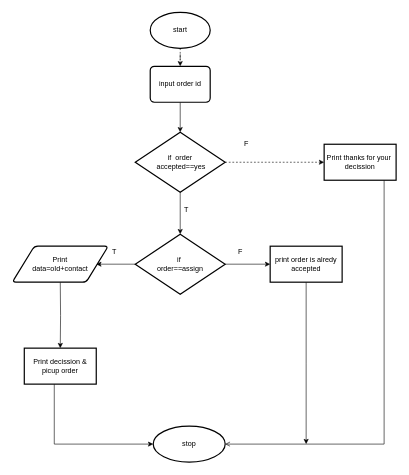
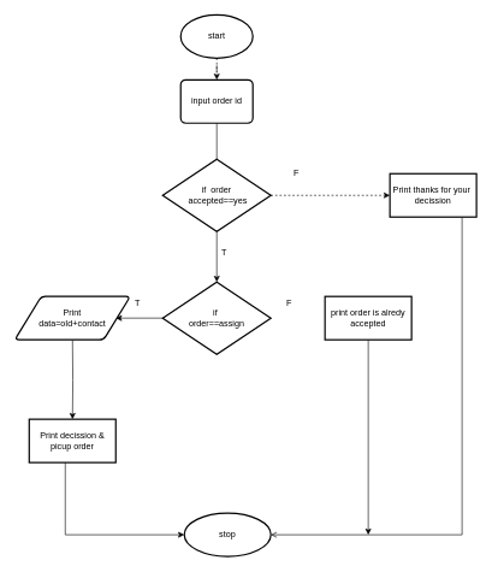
  <mxCell id="0" />
  <mxCell id="1" parent="0" />
  <mxCell id="2" value="" style="edgeStyle=orthogonalEdgeStyle;rounded=0;orthogonalLoop=1;jettySize=auto;html=1;dashed=1;" edge="1" parent="1" source="3" target="8"><mxGeometry relative="1" as="geometry" /></mxCell>
  <mxCell id="3" value="start" style="strokeWidth=2;html=1;shape=mxgraph.flowchart.start_1;whiteSpace=wrap;" vertex="1" parent="1"><mxGeometry x="250" y="20" width="100" height="60" as="geometry" /></mxCell>
  <mxCell id="4" value="" style="edgeStyle=orthogonalEdgeStyle;rounded=0;orthogonalLoop=1;jettySize=auto;html=1;" edge="1" parent="1" source="6" target="17"><mxGeometry relative="1" as="geometry" /></mxCell>
  <mxCell id="5" value="" style="edgeStyle=orthogonalEdgeStyle;rounded=0;orthogonalLoop=1;jettySize=auto;html=1;dashed=1;" edge="1" parent="1" source="6" target="19"><mxGeometry relative="1" as="geometry" /></mxCell>
  <mxCell id="6" value="if&amp;nbsp; order&lt;br&gt;&amp;nbsp;accepted==yes" style="strokeWidth=2;html=1;shape=mxgraph.flowchart.decision;whiteSpace=wrap;" vertex="1" parent="1"><mxGeometry x="225" y="220" width="150" height="100" as="geometry" /></mxCell>
- <mxCell id="7" value="" style="edgeStyle=orthogonalEdgeStyle;rounded=0;orthogonalLoop=1;jettySize=auto;html=1;" edge="1" parent="1" source="8" target="6"><mxGeometry relative="1" as="geometry" /></mxCell>
+ <mxCell id="7" value="" style="edgeStyle=orthogonalEdgeStyle;rounded=0;orthogonalLoop=1;jettySize=auto;html=1;endArrow=none;" edge="1" parent="1" source="8" target="6"><mxGeometry relative="1" as="geometry" /></mxCell>
  <mxCell id="8" value="input order id" style="rounded=1;whiteSpace=wrap;html=1;absoluteArcSize=1;arcSize=14;strokeWidth=2;" vertex="1" parent="1"><mxGeometry x="250" y="110" width="100" height="60" as="geometry" /></mxCell>
  <mxCell id="9" value="" style="edgeStyle=orthogonalEdgeStyle;rounded=0;orthogonalLoop=1;jettySize=auto;html=1;" edge="1" parent="1" target="13"><mxGeometry relative="1" as="geometry"><mxPoint x="100" y="470" as="sourcePoint" /></mxGeometry></mxCell>
  <mxCell id="10" style="edgeStyle=orthogonalEdgeStyle;rounded=0;orthogonalLoop=1;jettySize=auto;html=1;" edge="1" parent="1" source="11"><mxGeometry relative="1" as="geometry"><mxPoint x="510" y="740" as="targetPoint" /></mxGeometry></mxCell>
  <mxCell id="11" value="print order is alredy accepted" style="whiteSpace=wrap;html=1;strokeWidth=2;" vertex="1" parent="1"><mxGeometry x="450" y="410" width="120" height="60" as="geometry" /></mxCell>
  <mxCell id="12" style="edgeStyle=orthogonalEdgeStyle;rounded=0;orthogonalLoop=1;jettySize=auto;html=1;entryX=0;entryY=0.5;entryDx=0;entryDy=0;" edge="1" parent="1" source="13" target="14"><mxGeometry relative="1" as="geometry"><mxPoint x="250" y="720" as="targetPoint" /><Array as="points"><mxPoint x="90" y="740" /></Array></mxGeometry></mxCell>
  <mxCell id="13" value="Print decission &amp;amp; picup order" style="whiteSpace=wrap;html=1;strokeWidth=2;" vertex="1" parent="1"><mxGeometry x="40" y="580" width="120" height="60" as="geometry" /></mxCell>
  <mxCell id="14" value="stop" style="ellipse;whiteSpace=wrap;html=1;strokeWidth=2;" vertex="1" parent="1"><mxGeometry x="255" y="710" width="120" height="60" as="geometry" /></mxCell>
  <mxCell id="15" value="" style="edgeStyle=orthogonalEdgeStyle;rounded=0;orthogonalLoop=1;jettySize=auto;html=1;" edge="1" parent="1" source="17"><mxGeometry relative="1" as="geometry"><mxPoint x="160" y="440" as="targetPoint" /></mxGeometry></mxCell>
- <mxCell id="16" value="" style="edgeStyle=orthogonalEdgeStyle;rounded=0;orthogonalLoop=1;jettySize=auto;html=1;" edge="1" parent="1" source="17" target="11"><mxGeometry relative="1" as="geometry" /></mxCell>
  <mxCell id="17" value="if&amp;nbsp;&lt;br&gt;order==assign" style="strokeWidth=2;html=1;shape=mxgraph.flowchart.decision;whiteSpace=wrap;" vertex="1" parent="1"><mxGeometry x="225" y="390" width="150" height="100" as="geometry" /></mxCell>
  <mxCell id="18" style="edgeStyle=orthogonalEdgeStyle;rounded=0;orthogonalLoop=1;jettySize=auto;html=1;entryX=1;entryY=0.5;entryDx=0;entryDy=0;endArrow=open;" edge="1" parent="1" source="19" target="14"><mxGeometry relative="1" as="geometry"><mxPoint x="600" y="610" as="targetPoint" /><Array as="points"><mxPoint x="640" y="740" /></Array></mxGeometry></mxCell>
  <mxCell id="19" value="Print thanks for your&amp;nbsp;&lt;br&gt;decission" style="whiteSpace=wrap;html=1;strokeWidth=2;" vertex="1" parent="1"><mxGeometry x="540" y="240" width="120" height="60" as="geometry" /></mxCell>
  <mxCell id="20" value="F" style="text;html=1;align=center;verticalAlign=middle;resizable=0;points=[];autosize=1;strokeColor=none;fillColor=none;" vertex="1" parent="1"><mxGeometry x="395" y="225" width="30" height="30" as="geometry" /></mxCell>
  <mxCell id="21" value="T" style="text;html=1;align=center;verticalAlign=middle;resizable=0;points=[];autosize=1;strokeColor=none;fillColor=none;" vertex="1" parent="1"><mxGeometry x="175" y="405" width="30" height="30" as="geometry" /></mxCell>
  <mxCell id="22" value="F" style="text;html=1;align=center;verticalAlign=middle;resizable=0;points=[];autosize=1;strokeColor=none;fillColor=none;" vertex="1" parent="1"><mxGeometry x="385" y="405" width="30" height="30" as="geometry" /></mxCell>
  <mxCell id="23" value="T" style="text;html=1;align=center;verticalAlign=middle;resizable=0;points=[];autosize=1;strokeColor=none;fillColor=none;" vertex="1" parent="1"><mxGeometry x="295" y="335" width="30" height="30" as="geometry" /></mxCell>
  <mxCell id="24" value="Print &lt;br&gt;data=oId+contact" style="shape=parallelogram;html=1;strokeWidth=2;perimeter=parallelogramPerimeter;whiteSpace=wrap;rounded=1;arcSize=12;size=0.23;" vertex="1" parent="1"><mxGeometry x="20" y="410" width="160" height="60" as="geometry" /></mxCell>
